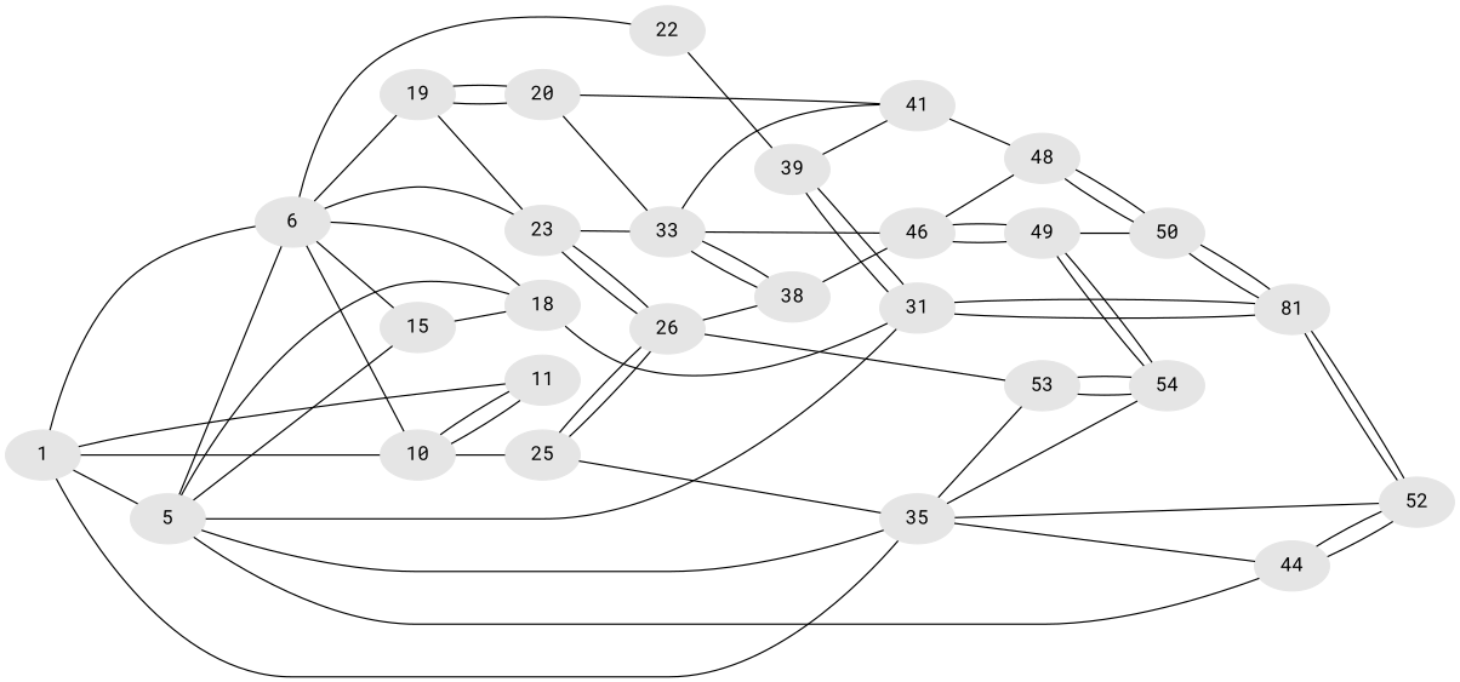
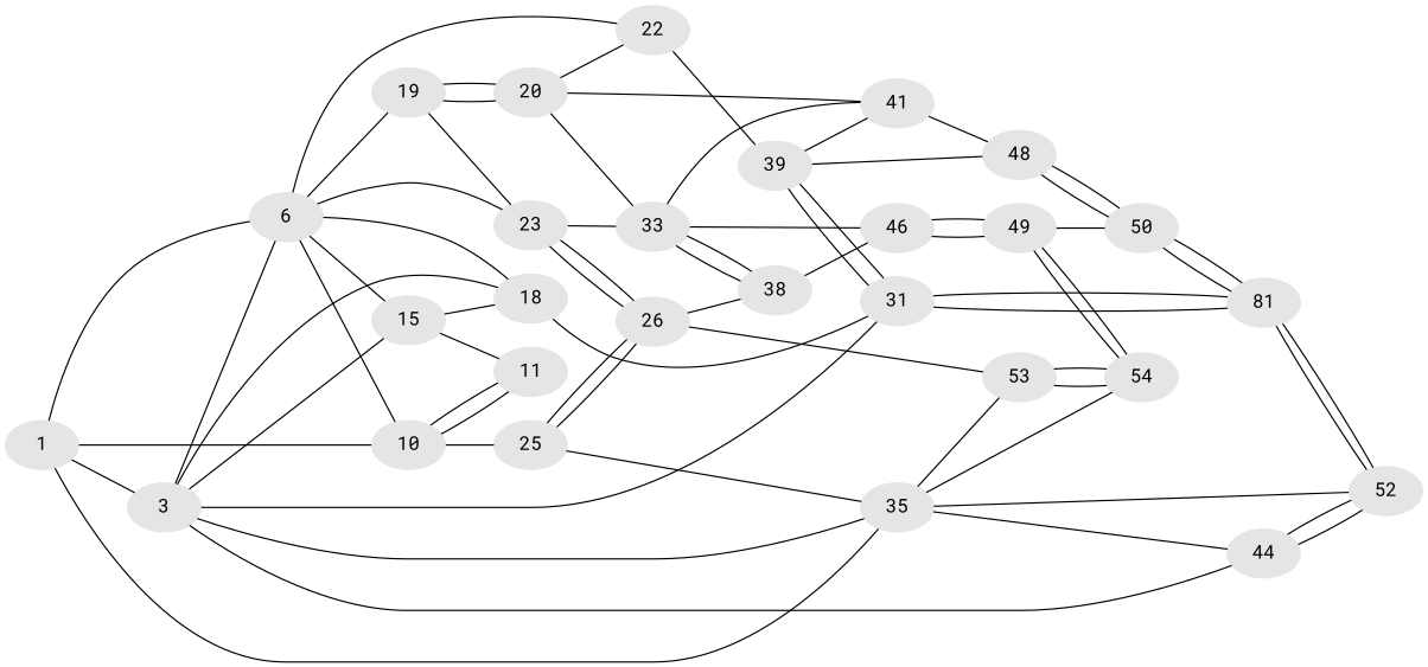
  graph {
    fontname="Roboto Mono"
    rankdir=LR
    node [color=gray90 fontname="Roboto Mono" style=filled]
    edge [fontname="Roboto Mono"]
    1 [super="+5+2"]
-   3 [super="+14+4" label=5]
+   3 [super="+14+4"]
    6 [super="+13+7"]
    10 [super="+12"]
    11
    35 [super="+36+55+45"]
    15
    18 [super="+27"]
    31 [super="+32"]
    44
    19
    22 [super="+29"]
    23 [super="+24"]
    25
    53
    52
    54
    n18 [label=81]
    20 [super="+21"]
    n20 [label=39]
    33 [super="+34"]
    26 [super="+37"]
    41 [super="+42"]
    38
    46 [super="+47"]
    48
    49
    50
    1 -- 3
    1 -- 6
    1 -- 10
-   1 -- 11
+   15 -- 11
    1 -- 35
    3 -- 6
    3 -- 35
    3 -- 15
    3 -- 18
    3 -- 31
    3 -- 44
    6 -- 10
    6 -- 15
    6 -- 18
    6 -- 19
    6 -- 22
    6 -- 23
    10 -- 11 [weight=2]
    10 -- 11
    10 -- 25
    35 -- 44
    35 -- 53
    35 -- 52
    35 -- 54
    15 -- 18
    18 -- 31
    31 -- n18
    31 -- n18
    44 -- 52
    44 -- 52
    19 -- 23
    19 -- 20
    19 -- 20
    22 -- n20
    23 -- 33
    23 -- 26
    23 -- 26
    25 -- 35
    25 -- 26
    25 -- 26
    53 -- 54
    53 -- 54
    n18 -- 52
    n18 -- 52
+   20 -- 22 [weight=2]
    20 -- 33
    20 -- 41
    n20 -- 31
    n20 -- 31
    n20 -- 41
    33 -- 41
    33 -- 38
    33 -- 38
    33 -- 46
    26 -- 53
    26 -- 38
    41 -- 48
    38 -- 46
-   46 -- 48
+   n20 -- 48
    46 -- 49
    46 -- 49
    48 -- 50
    48 -- 50
    49 -- 54
    49 -- 54
    49 -- 50
    50 -- n18
    50 -- n18
  }
